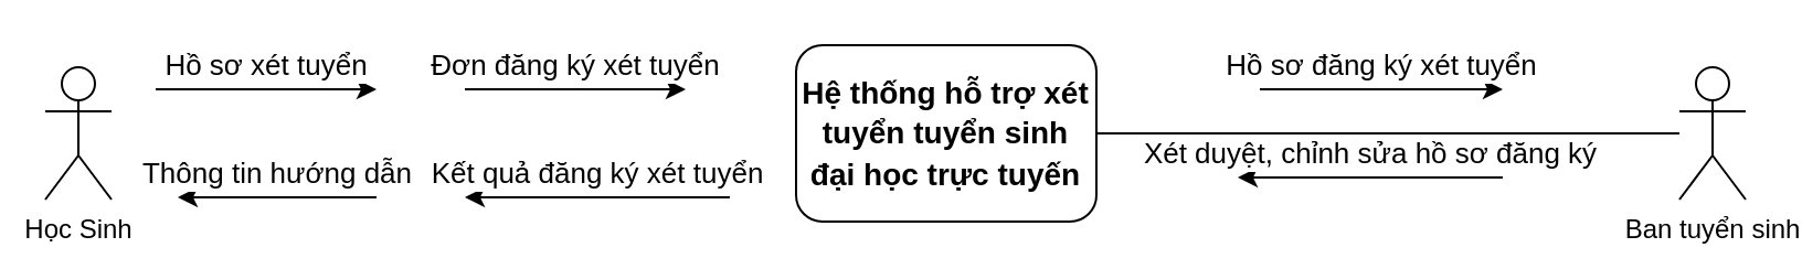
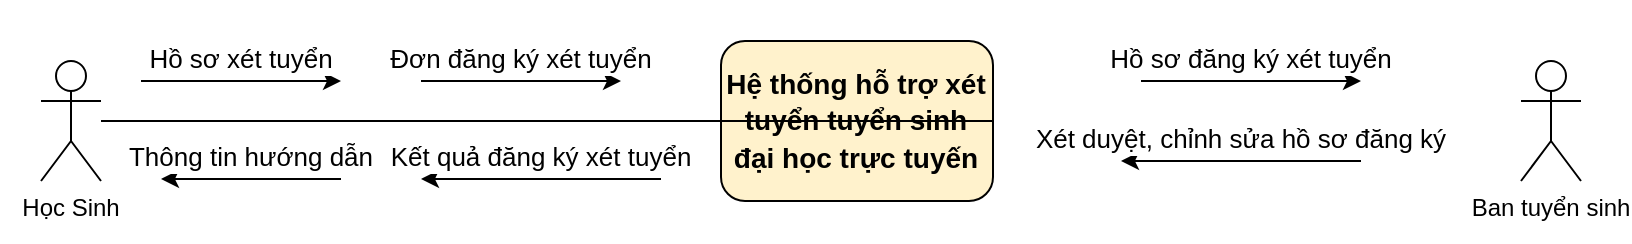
  <mxCell id="0" />
  <mxCell id="1" parent="0" />
  <mxCell id="2" value="Ban tuyển sinh" style="shape=umlActor;verticalLabelPosition=bottom;verticalAlign=top;html=1;outlineConnect=0;" parent="1" vertex="1"><mxGeometry x="760" y="30" width="30" height="60" as="geometry" /></mxCell>
  <mxCell id="3" value="Học Sinh" style="shape=umlActor;verticalLabelPosition=bottom;verticalAlign=top;html=1;outlineConnect=0;" parent="1" vertex="1"><mxGeometry x="20" y="30" width="30" height="60" as="geometry" /></mxCell>
- <mxCell id="4" value="&lt;p class=&quot;MsoNormal&quot; align=&quot;center&quot; style=&quot;line-height: 130% ; font-size: 14px&quot;&gt;&lt;b&gt;&lt;span style=&quot;line-height: 130%&quot;&gt;Hệ&lt;/span&gt;&lt;/b&gt;&lt;b&gt;&lt;span style=&quot;line-height: 130%&quot;&gt; thống hỗ trợ xét tuyển tuyển sinh&lt;br/&gt;đại học trực tuyến&lt;/span&gt;&lt;/b&gt;&lt;/p&gt;" style="rounded=1;whiteSpace=wrap;html=1;" parent="1" vertex="1"><mxGeometry x="360" y="20" width="136" height="80" as="geometry" /></mxCell>
- <mxCell id="5" value="" style="endArrow=none;html=1;exitX=1;exitY=0.5;exitDx=0;exitDy=0;" parent="1" source="4" target="2" edge="1"><mxGeometry width="50" height="50" relative="1" as="geometry"><mxPoint x="390" y="110" as="sourcePoint" /><mxPoint x="440" y="60" as="targetPoint" /></mxGeometry></mxCell>
+ <mxCell id="4" value="&lt;p class=&quot;MsoNormal&quot; align=&quot;center&quot; style=&quot;line-height: 130% ; font-size: 14px&quot;&gt;&lt;b&gt;&lt;span style=&quot;line-height: 130%&quot;&gt;Hệ&lt;/span&gt;&lt;/b&gt;&lt;b&gt;&lt;span style=&quot;line-height: 130%&quot;&gt; thống hỗ trợ xét tuyển tuyển sinh&lt;br/&gt;đại học trực tuyến&lt;/span&gt;&lt;/b&gt;&lt;/p&gt;" style="rounded=1;whiteSpace=wrap;html=1;fillColor=#fff2cc;" parent="1" vertex="1"><mxGeometry x="360" y="20" width="136" height="80" as="geometry" /></mxCell>
+ <mxCell id="5" value="" style="endArrow=none;html=1;exitX=1;exitY=0.5;exitDx=0;exitDy=0;" parent="1" source="4" target="3" edge="1"><mxGeometry width="50" height="50" relative="1" as="geometry"><mxPoint x="390" y="110" as="sourcePoint" /><mxPoint x="440" y="60" as="targetPoint" /></mxGeometry></mxCell>
  <mxCell id="6" value="Hồ sơ xét tuyển" style="endArrow=classic;html=1;verticalAlign=bottom;fontSize=13;" parent="1" edge="1"><mxGeometry width="50" height="50" relative="1" as="geometry"><mxPoint x="70" y="40" as="sourcePoint" /><mxPoint x="170" y="40" as="targetPoint" /></mxGeometry></mxCell>
  <mxCell id="7" value="Đơn đăng ký xét tuyển" style="endArrow=classic;html=1;verticalAlign=bottom;fontSize=13;" parent="1" edge="1"><mxGeometry width="50" height="50" relative="1" as="geometry"><mxPoint x="210" y="40" as="sourcePoint" /><mxPoint x="310" y="40" as="targetPoint" /></mxGeometry></mxCell>
  <mxCell id="8" value="Kết quả đăng ký xét tuyển" style="endArrow=classic;html=1;verticalAlign=bottom;fontSize=13;" parent="1" edge="1"><mxGeometry width="50" height="50" relative="1" as="geometry"><mxPoint x="330" y="89" as="sourcePoint" /><mxPoint x="210" y="89" as="targetPoint" /></mxGeometry></mxCell>
  <mxCell id="9" value="Thông tin hướng dẫn" style="endArrow=classic;html=1;verticalAlign=bottom;fontSize=13;" parent="1" edge="1"><mxGeometry width="50" height="50" relative="1" as="geometry"><mxPoint x="170" y="89" as="sourcePoint" /><mxPoint x="80" y="89" as="targetPoint" /></mxGeometry></mxCell>
  <mxCell id="10" value="Hồ sơ đăng ký xét tuyển" style="endArrow=classic;html=1;fontSize=13;verticalAlign=bottom;" parent="1" edge="1"><mxGeometry width="50" height="50" relative="1" as="geometry"><mxPoint x="570" y="40" as="sourcePoint" /><mxPoint x="680" y="40" as="targetPoint" /></mxGeometry></mxCell>
  <mxCell id="11" value="Xét duyệt, chỉnh sửa hồ sơ đăng ký" style="endArrow=classic;html=1;fontSize=13;verticalAlign=bottom;" parent="1" edge="1"><mxGeometry width="50" height="50" relative="1" as="geometry"><mxPoint x="680" y="80" as="sourcePoint" /><mxPoint x="560" y="80" as="targetPoint" /></mxGeometry></mxCell>
